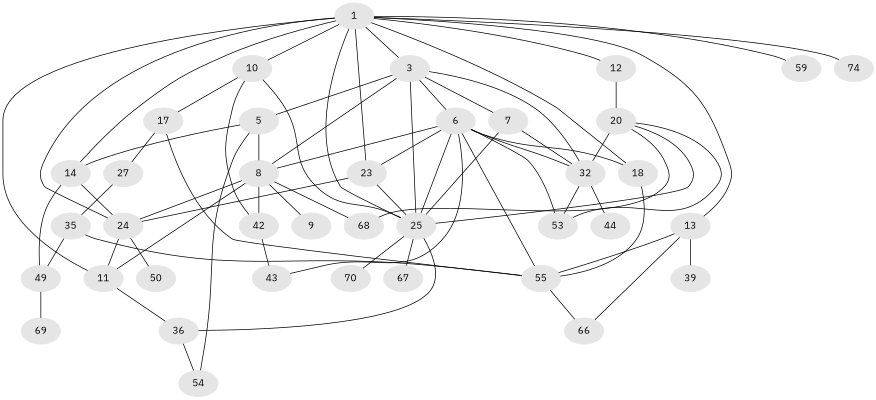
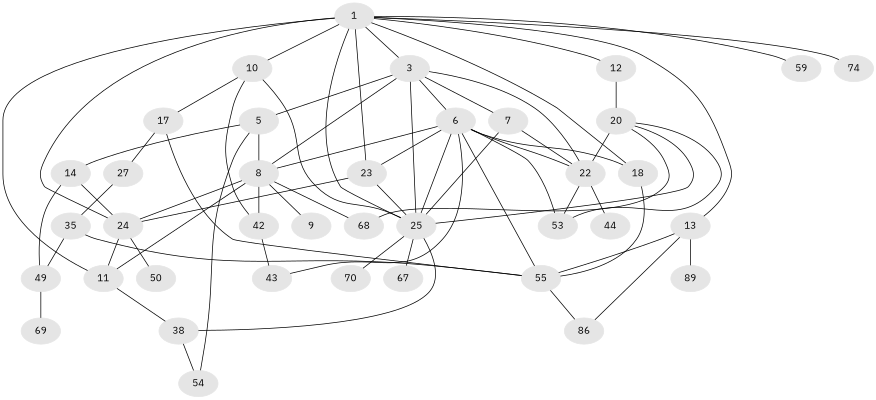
  graph {
    fontname="IBM Plex Sans"
    node [color=gray90 fontname="IBM Plex Sans" style=filled]
    edge [fontname="IBM Plex Sans"]
    1 [super="+2+28"]
    3 [super="+4"]
    10 [super="+29"]
    11
    12
    13 [super="+26"]
    14 [super="+21"]
    18 [super="+19"]
    23 [super="+64"]
    24 [super="+51+47+71+77"]
    25 [super="+34+40"]
    59
    74
    5
    6 [super="+16+15"]
    7
    8
-   32 [super="+41+72+36"]
+   32 [super="+41+72+36" label=22]
    42 [super="+61"]
    17
-   38 [super="+56" label=36]
+   38 [super="+56"]
    20 [super="+33+52+60+31"]
    55 [super="+62"]
-   39
-   66
+   39 [label=89]
+   66 [label=86]
    49 [super="+63"]
    50
    67
    70
    54
    43
    53 [super="+65"]
    9
    68
    44
    27 [super="+30"]
    69
    35 [super="+48"]
    1 -- 3
    1 -- 10
    1 -- 11 [weight=2]
    1 -- 12
    1 -- 13
-   1 -- 14
    1 -- 18
    1 -- 23
    1 -- 24
    1 -- 25
    1 -- 59
    1 -- 74
    3 -- 25
    3 -- 5
    3 -- 6
    3 -- 7
    3 -- 8
    3 -- 32
    10 -- 25
    10 -- 42
    10 -- 17
    11 -- 38
    12 -- 20
    13 -- 55
    13 -- 39
    13 -- 66
    14 -- 24
    14 -- 49
    18 -- 55
    23 -- 24
    23 -- 25
    24 -- 11
    24 -- 50
    25 -- 38
    25 -- 67
    25 -- 70
    5 -- 14
    5 -- 8
    5 -- 54
    6 -- 18 [weight=2]
    6 -- 23
    6 -- 25
    6 -- 8
    6 -- 32
    6 -- 55
    6 -- 43
    6 -- 53
    7 -- 25
    7 -- 32
    8 -- 11
    8 -- 24
    8 -- 42
    8 -- 9
    8 -- 68
    32 -- 53
    32 -- 44
    42 -- 43
    17 -- 55
    17 -- 27
    38 -- 54
    20 -- 25
    20 -- 32 [weight=3]
    20 -- 53
    20 -- 68
    55 -- 66
    49 -- 69
    27 -- 35
    35 -- 55
    35 -- 49
  }
